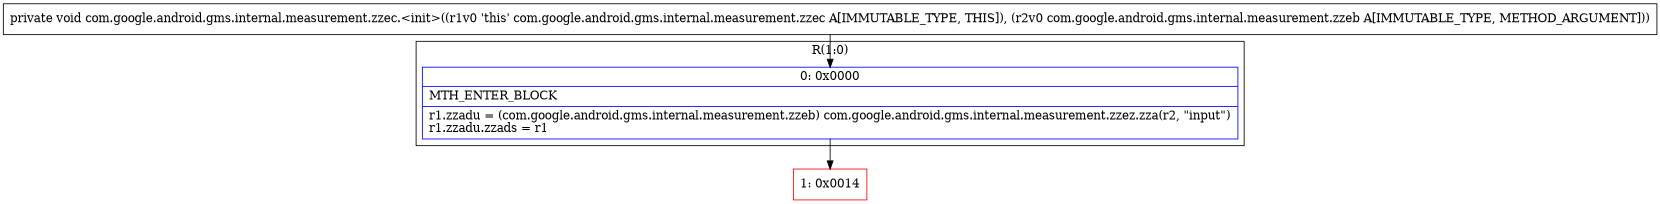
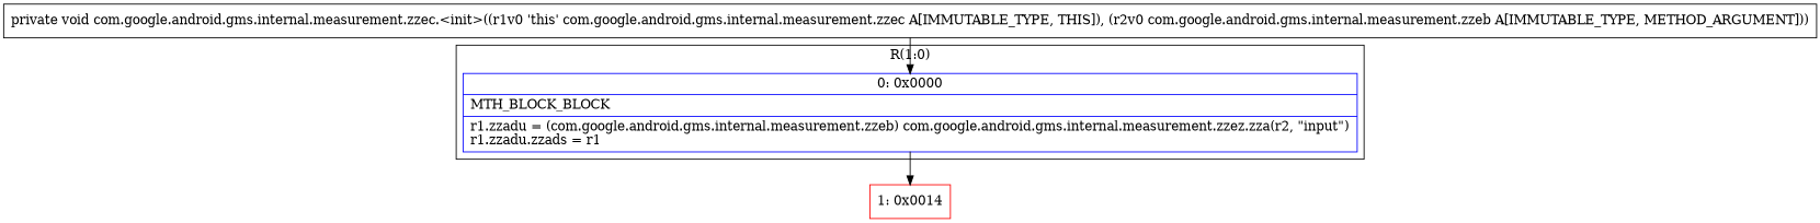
  digraph {
    node [shape=record]
-   n1 [color=blue label="{0\:\ 0x0000|MTH_ENTER_BLOCK\l|r1.zzadu = (com.google.android.gms.internal.measurement.zzeb) com.google.android.gms.internal.measurement.zzez.zza(r2, \"input\")\lr1.zzadu.zzads = r1\l}"]
+   n1 [color=blue label="{0\:\ 0x0000|MTH_BLOCK_BLOCK\l|r1.zzadu = (com.google.android.gms.internal.measurement.zzeb) com.google.android.gms.internal.measurement.zzez.zza(r2, \"input\")\lr1.zzadu.zzads = r1\l}"]
    n2 [color=red label="{1\:\ 0x0014}"]
    n3 [label="{private void com.google.android.gms.internal.measurement.zzec.\<init\>((r1v0 'this' com.google.android.gms.internal.measurement.zzec A[IMMUTABLE_TYPE, THIS]), (r2v0 com.google.android.gms.internal.measurement.zzeb A[IMMUTABLE_TYPE, METHOD_ARGUMENT])) }"]
    subgraph cluster_1 {
      label="R(1:0)"
      n1
    }
    n1 -> n2
    n3 -> n1
  }
